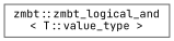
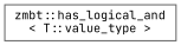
  digraph {
    rankdir=TB
    fontname="JetBrains Mono"
-   n1 [color=grey40 fillcolor=white fontname="JetBrains Mono" fontsize=10 height=0.2 label="zmbt::zmbt_logical_and\l\< T::value_type \>" shape=box style=filled width=0.4]
+   n1 [color=grey40 fillcolor=white fontname="JetBrains Mono" fontsize=10 height=0.2 label="zmbt::has_logical_and\l\< T::value_type \>" shape=box style=filled width=0.4]
  }
